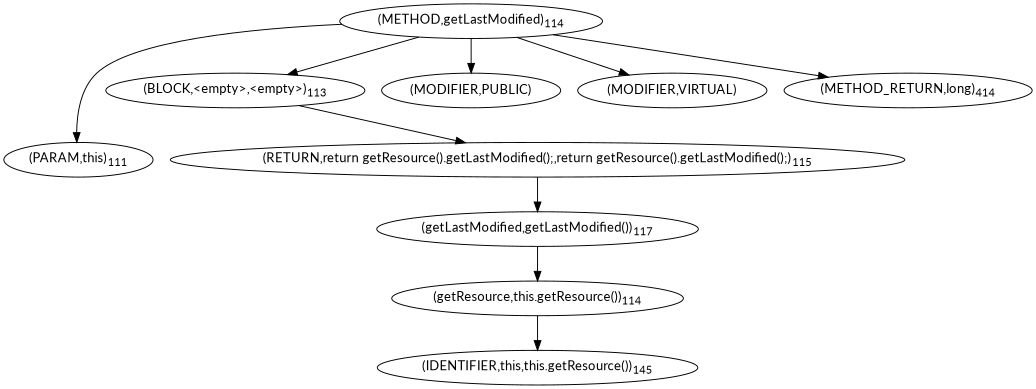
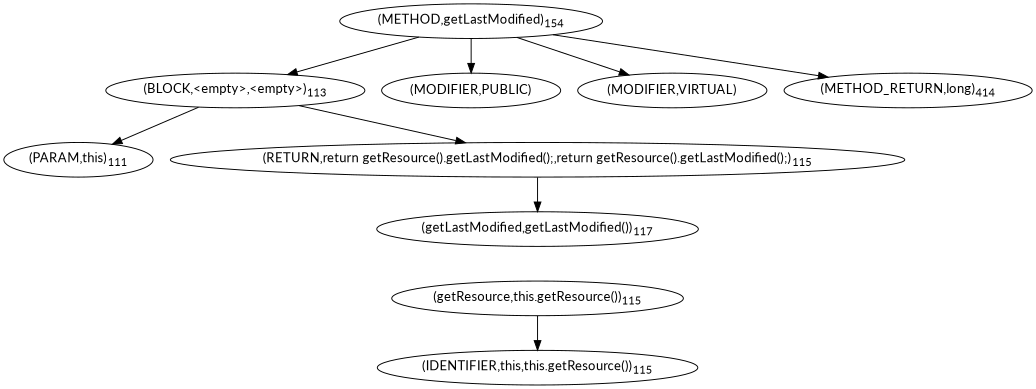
  digraph {
    fontname=Lato
    node [fontname=Lato]
    edge [fontname=Lato]
-   n1 [label=<(METHOD,getLastModified)<SUB>114</SUB>>]
+   n1 [label=<(METHOD,getLastModified)<SUB>154</SUB>>]
    n2 [label=<(PARAM,this)<SUB>111</SUB>>]
    n3 [label=<(BLOCK,&lt;empty&gt;,&lt;empty&gt;)<SUB>113</SUB>>]
    n4 [label=<(MODIFIER,PUBLIC)>]
    n5 [label=<(MODIFIER,VIRTUAL)>]
    n6 [label=<(METHOD_RETURN,long)<SUB>414</SUB>>]
    n7 [label=<(RETURN,return getResource().getLastModified();,return getResource().getLastModified();)<SUB>115</SUB>>]
    n8 [label=<(getLastModified,getLastModified())<SUB>117</SUB>>]
-   n9 [label=<(getResource,this.getResource())<SUB>114</SUB>>]
-   n10 [label=<(IDENTIFIER,this,this.getResource())<SUB>145</SUB>>]
-   n1 -> n2
+   n9 [label=<(getResource,this.getResource())<SUB>115</SUB>>]
+   n10 [label=<(IDENTIFIER,this,this.getResource())<SUB>115</SUB>>]
+   n3 -> n2
    n1 -> n3
    n1 -> n4
    n1 -> n5
    n1 -> n6
    n3 -> n7
    n7 -> n8
-   n8 -> n9
    n9 -> n10
  }
